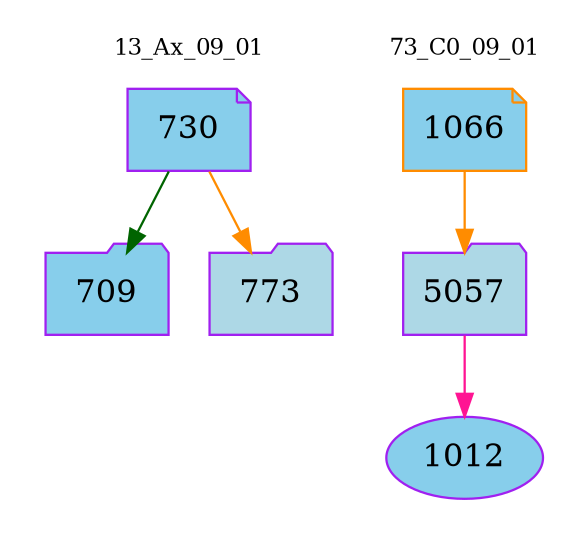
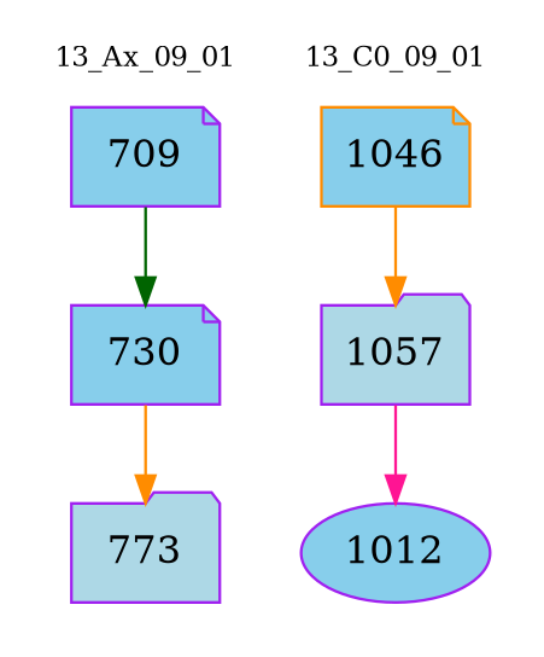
  digraph {
    node [color=purple fillcolor=skyblue shape=note style=filled]
    edge [color=darkorange]
-   n1 [label=709 shape=folder]
+   n1 [label=709]
    n2 [label=730]
    n3 [fillcolor=lightblue label=773 shape=folder]
-   n4 [fillcolor=lightblue label=5057 shape=folder]
+   n4 [fillcolor=lightblue label=1057 shape=folder]
    n5 [label=1012 shape=ellipse]
-   n6 [color=darkorange label=1066]
+   n6 [color=darkorange label=1046]
    subgraph cluster_1 {
      color=white
      fontsize=10
      label="13_Ax_09_01"
      n1
      n2
      n3
    }
    subgraph cluster_2 {
      color=white
      fontsize=10
-     label="73_C0_09_01"
+     label="13_C0_09_01"
      n4
      n5
      n6
    }
-   n2 -> n1 [color=darkgreen]
+   n1 -> n2 [color=darkgreen]
    n2 -> n3
    n4 -> n5 [color=deeppink]
    n6 -> n4
  }
